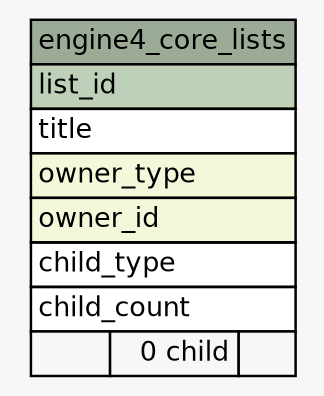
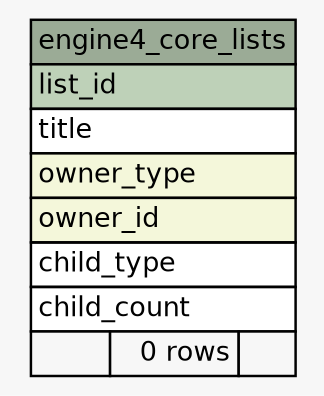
  digraph {
    bgcolor="#f7f7f7"
    fontname=Helvetica
    fontsize=11
    nodesep=0.18
    rankdir=RL
    ranksep=0.46
-   n1 [fontname=Helvetica fontsize=11 label=<     <TABLE BORDER="0" CELLBORDER="1" CELLSPACING="0" BGCOLOR="#ffffff">       <TR><TD COLSPAN="3" BGCOLOR="#9bab96" ALIGN="CENTER">engine4_core_lists</TD></TR>       <TR><TD PORT="list_id" COLSPAN="3" BGCOLOR="#bed1b8" ALIGN="LEFT">list_id</TD></TR>       <TR><TD PORT="title" COLSPAN="3" ALIGN="LEFT">title</TD></TR>       <TR><TD PORT="owner_type" COLSPAN="3" BGCOLOR="#f4f7da" ALIGN="LEFT">owner_type</TD></TR>       <TR><TD PORT="owner_id" COLSPAN="3" BGCOLOR="#f4f7da" ALIGN="LEFT">owner_id</TD></TR>       <TR><TD PORT="child_type" COLSPAN="3" ALIGN="LEFT">child_type</TD></TR>       <TR><TD PORT="child_count" COLSPAN="3" ALIGN="LEFT">child_count</TD></TR>       <TR><TD ALIGN="LEFT" BGCOLOR="#f7f7f7">  </TD><TD ALIGN="RIGHT" BGCOLOR="#f7f7f7">0 child</TD><TD ALIGN="RIGHT" BGCOLOR="#f7f7f7">  </TD></TR>     </TABLE>> shape=plaintext]
+   n1 [fontname=Helvetica fontsize=11 label=<     <TABLE BORDER="0" CELLBORDER="1" CELLSPACING="0" BGCOLOR="#ffffff">       <TR><TD COLSPAN="3" BGCOLOR="#9bab96" ALIGN="CENTER">engine4_core_lists</TD></TR>       <TR><TD PORT="list_id" COLSPAN="3" BGCOLOR="#bed1b8" ALIGN="LEFT">list_id</TD></TR>       <TR><TD PORT="title" COLSPAN="3" ALIGN="LEFT">title</TD></TR>       <TR><TD PORT="owner_type" COLSPAN="3" BGCOLOR="#f4f7da" ALIGN="LEFT">owner_type</TD></TR>       <TR><TD PORT="owner_id" COLSPAN="3" BGCOLOR="#f4f7da" ALIGN="LEFT">owner_id</TD></TR>       <TR><TD PORT="child_type" COLSPAN="3" ALIGN="LEFT">child_type</TD></TR>       <TR><TD PORT="child_count" COLSPAN="3" ALIGN="LEFT">child_count</TD></TR>       <TR><TD ALIGN="LEFT" BGCOLOR="#f7f7f7">  </TD><TD ALIGN="RIGHT" BGCOLOR="#f7f7f7">0 rows</TD><TD ALIGN="RIGHT" BGCOLOR="#f7f7f7">  </TD></TR>     </TABLE>> shape=plaintext]
  }
